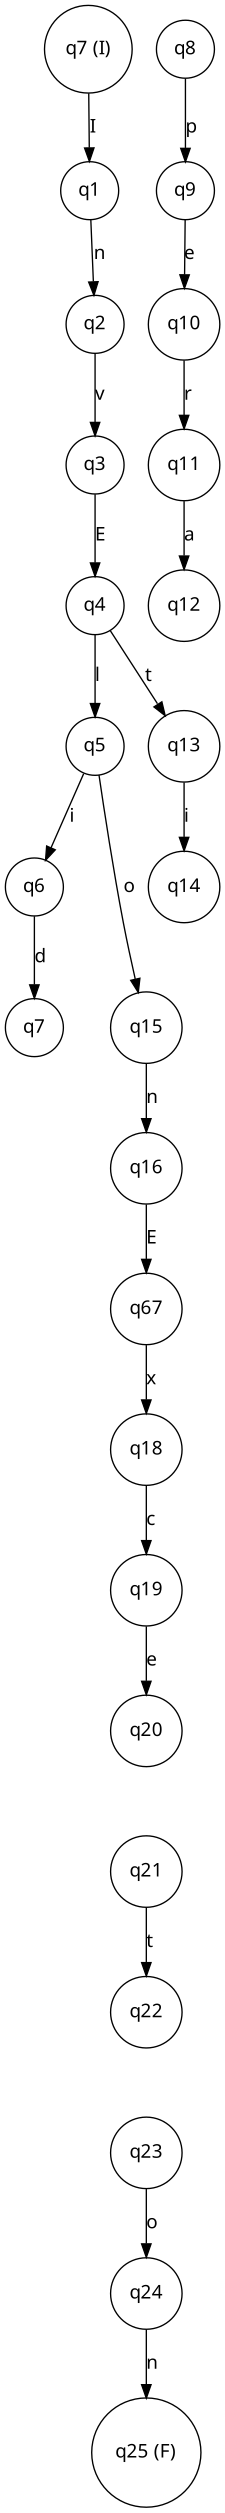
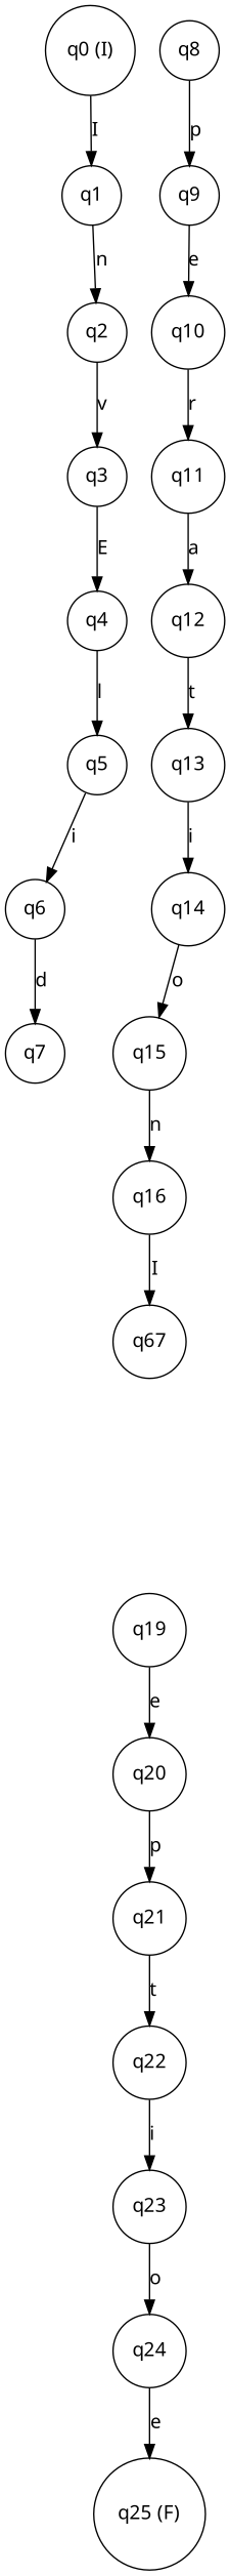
  digraph {
    fontname="Noto Sans"
    rankdir=TB
    node [fontname="Noto Sans" shape=circle]
    edge [fontname="Noto Sans"]
-   n1 [label="q7 (I)"]
+   n1 [label="q0 (I)"]
    n2 [label=q1]
    n3 [label=q2]
    n4 [label=q3]
    n5 [label=q4]
    n6 [label=q5]
    n7 [label=q6]
    n8 [label=q7]
    n9 [label=q8]
    n10 [label=q9]
    n11 [label=q10]
    n12 [label=q11]
    n13 [label=q12]
    n14 [label=q13]
    n15 [label=q14]
    n16 [label=q15]
    n17 [label=q16]
    n18 [label=q67]
-   n19 [label=q18]
    n20 [label=q19]
    n21 [label=q20]
    n22 [label=q21]
    n23 [label=q22]
    n24 [label=q23]
    n25 [label=q24]
    n26 [label="q25 (F)"]
    n1 -> n2 [label=I]
    n2 -> n3 [label=n]
    n3 -> n4 [label=v]
    n4 -> n5 [label=E]
    n5 -> n6 [label=l]
    n6 -> n7 [label=i]
    n7 -> n8 [label=d]
    n9 -> n10 [label=p]
    n10 -> n11 [label=e]
    n11 -> n12 [label=r]
    n12 -> n13 [label=a]
-   n5 -> n14 [label=t]
+   n13 -> n14 [label=t]
    n14 -> n15 [label=i]
-   n6 -> n16 [label=o]
+   n15 -> n16 [label=o]
    n16 -> n17 [label=n]
-   n17 -> n18 [label=E]
-   n18 -> n19 [label=x]
-   n19 -> n20 [label=c]
+   n17 -> n18 [label=I]
    n20 -> n21 [label=e]
+   n21 -> n22 [label=p]
    n22 -> n23 [label=t]
+   n23 -> n24 [label=i]
    n24 -> n25 [label=o]
-   n25 -> n26 [label=n]
+   n25 -> n26 [label=e]
  }
